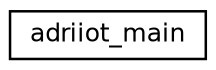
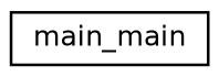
  digraph {
    rankdir=LR
-   n1 [color=black fillcolor=white fontname=Helvetica fontsize=10 height=0.2 label=adriiot_main shape=record style=filled width=0.4]
+   n1 [color=black fillcolor=white fontname=Helvetica fontsize=10 height=0.2 label=main_main shape=record style=filled width=0.4]
  }
